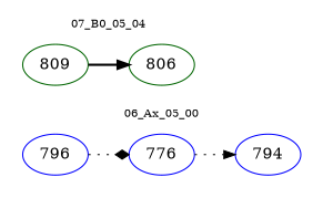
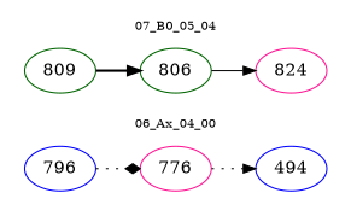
  digraph {
    rankdir=LR
    node [color=blue]
    edge [arrowhead=normal color=black style=dotted]
    n1 [label=796]
-   n2 [label=776]
-   n3 [label=794]
+   n2 [color=deeppink label=776]
+   n3 [label=494]
    n4 [color=darkgreen label=809]
    n5 [color=darkgreen label=806]
+   n6 [color=deeppink label=824]
    subgraph cluster_1 {
      color=white
      fontsize=10
-     label="06_Ax_05_00"
+     label="06_Ax_04_00"
      n1
      n2
      n3
    }
    subgraph cluster_2 {
      color=white
      fontsize=10
      label="07_B0_05_04"
      n4
      n5
+     n6
    }
    n1 -> n2 [arrowhead=diamond]
    n2 -> n3
    n4 -> n5 [style=bold]
+   n5 -> n6 [style=solid]
  }
